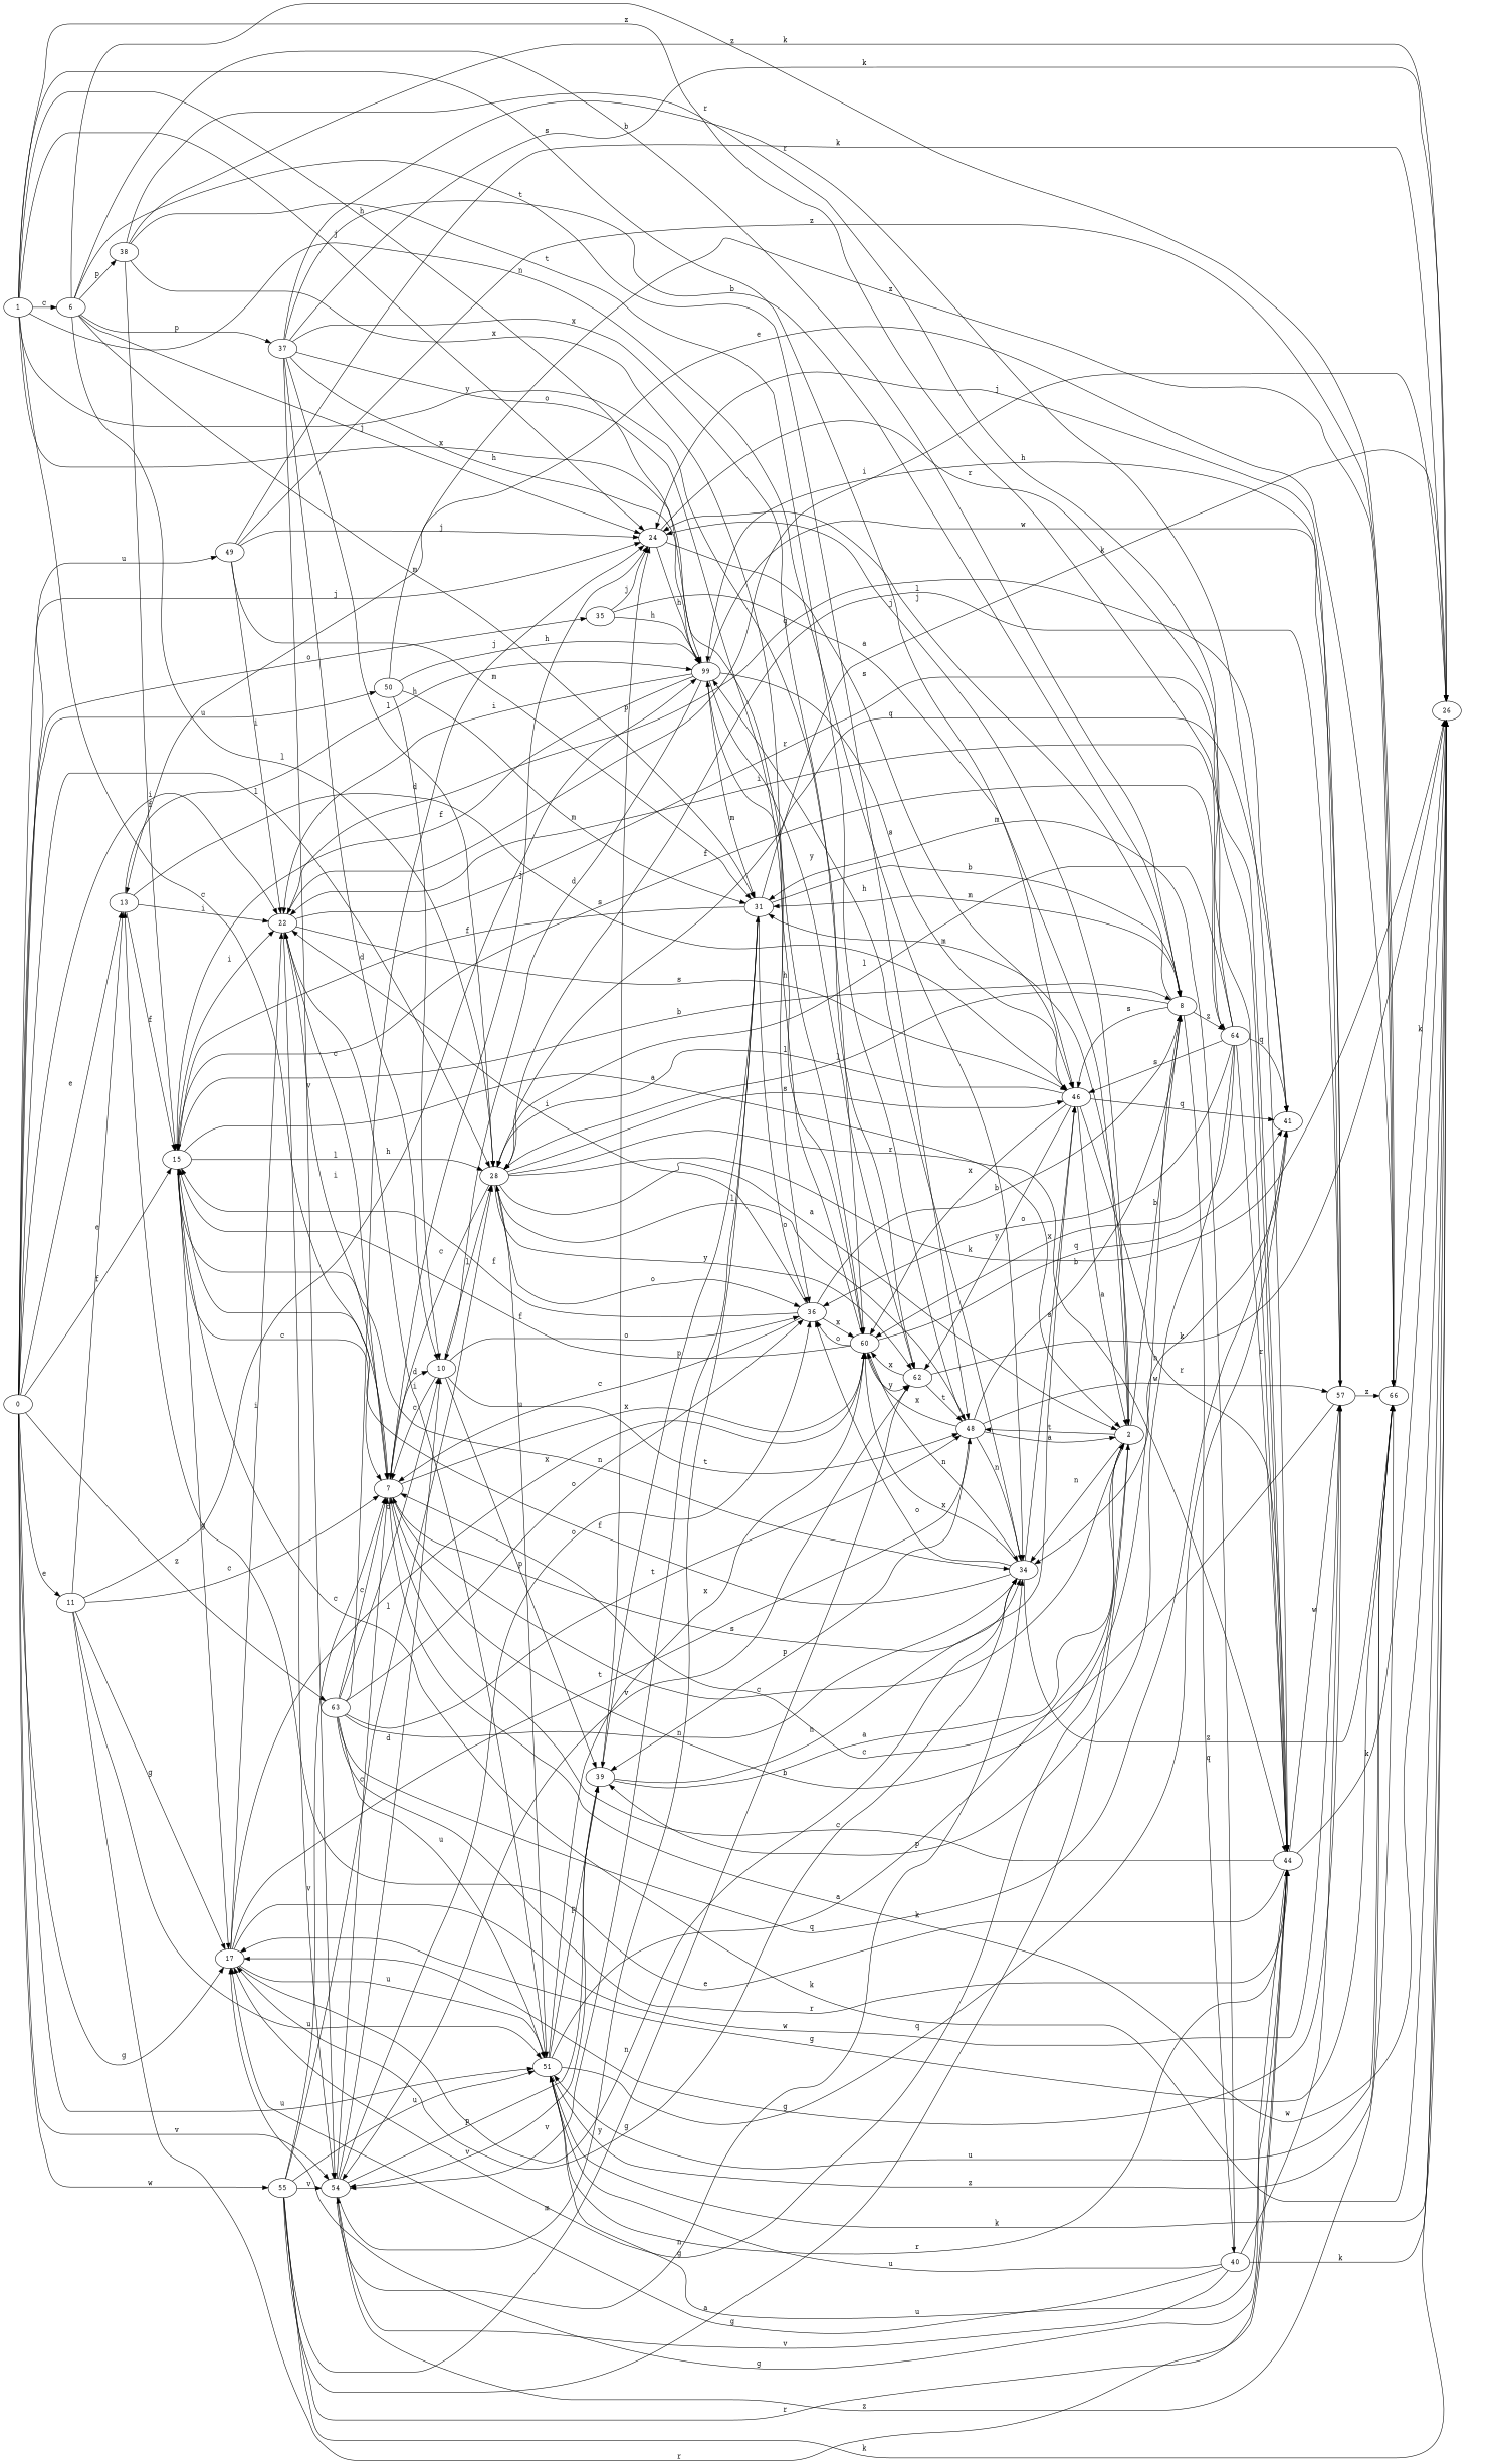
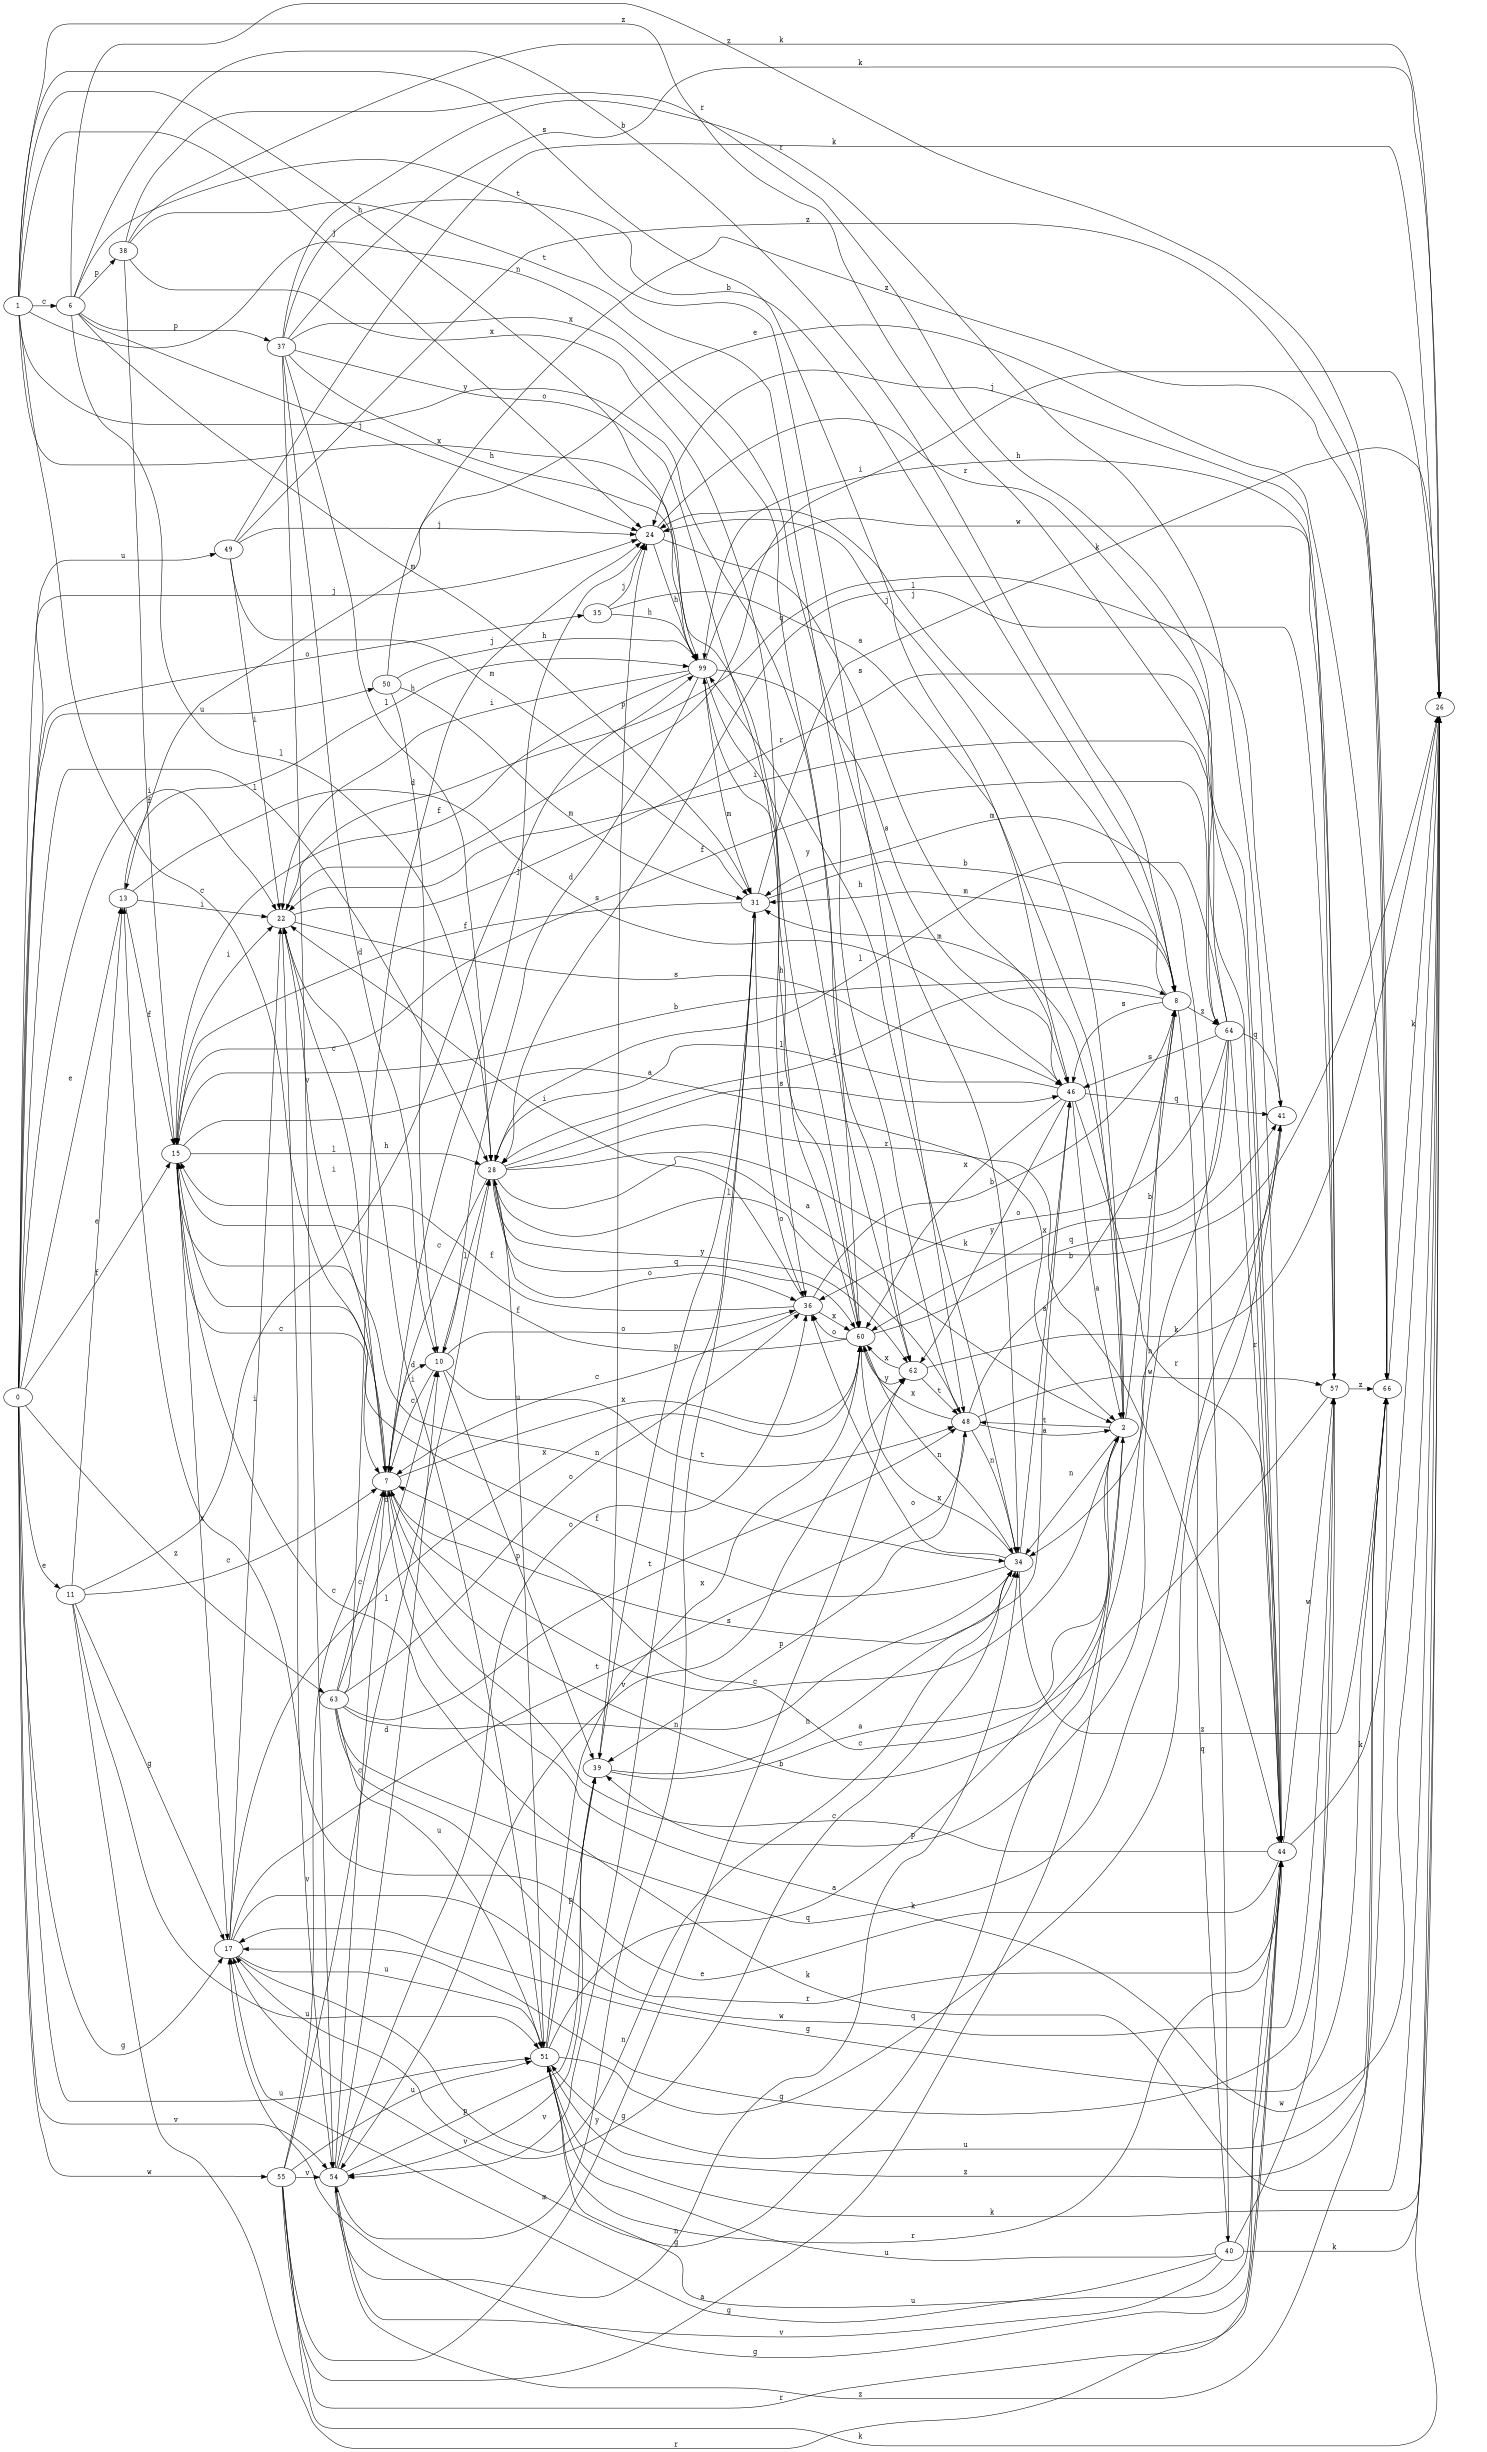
  strict digraph {
    fontname="Courier Prime"
    rankdir=LR
    node [fontname="Courier Prime"]
    edge [fontname="Courier Prime"]
    0
    11
    13
    15
    17
    22
    24
    28
    35
    49
    50
    51
    54
    55
    63
    7
    n17 [label=99]
    44
    46
    34
    2
    n22 [label=8]
    26
    60
    48
    57
    41
    62
    36
    31
    66
    10
    39
    1
    6
    64
    37
    38
    40
    0 -> 11 [label=e]
    0 -> 13 [label=e]
    0 -> 15 [label=f]
    0 -> 17 [label=g]
    0 -> 22 [label=i]
    0 -> 24 [label=j]
    0 -> 28 [label=l]
    0 -> 35 [label=o]
    0 -> 49 [label=u]
    0 -> 50 [label=u]
    0 -> 51 [label=u]
    0 -> 54 [label=v]
    0 -> 55 [label=w]
    0 -> 63 [label=z]
    11 -> 13 [label=e]
    11 -> 17 [label=g]
    11 -> 51 [label=u]
    11 -> 7 [label=c]
    11 -> n17 [label=h]
    11 -> 44 [label=r]
    13 -> 15 [label=f]
    13 -> 22 [label=i]
    13 -> n17 [label=h]
    13 -> 46 [label=s]
-   15 -> 17 [label=g]
+   15 -> 17 [label=x]
    15 -> 22 [label=i]
    15 -> 28 [label=l]
    15 -> 7 [label=c]
    15 -> 34 [label=n]
    15 -> 2 [label=a]
    15 -> n22 [label=b]
    15 -> 26 [label=k]
    17 -> 22 [label=i]
    17 -> 51 [label=u]
    17 -> 34 [label=n]
    17 -> 60 [label=x]
    17 -> 48 [label=t]
    17 -> 57 [label=w]
    22 -> 54 [label=v]
    22 -> 7 [label=c]
    22 -> 44 [label=r]
    22 -> 46 [label=s]
    22 -> 41 [label=q]
    24 -> n17 [label=h]
    24 -> 44 [label=r]
    24 -> 46 [label=s]
    28 -> 51 [label=u]
    28 -> 7 [label=c]
    28 -> 44 [label=r]
    28 -> 46 [label=s]
    28 -> 2 [label=a]
    28 -> 26 [label=k]
-   28 -> 41 [label=q]
+   28 -> 60 [label=q]
    28 -> 62 [label=y]
    28 -> 36 [label=o]
    35 -> 24 [label=j]
    35 -> n17 [label=h]
    35 -> 2 [label=a]
    49 -> 22 [label=i]
    49 -> 24 [label=j]
    49 -> 26 [label=k]
    49 -> 31 [label=m]
    49 -> 66 [label=z]
    50 -> n17 [label=h]
    50 -> 31 [label=m]
    50 -> 66 [label=z]
    50 -> 10 [label=d]
    51 -> 22 [label=i]
    51 -> 44 [label=r]
    51 -> 2 [label=a]
    51 -> 26 [label=k]
    51 -> 60 [label=x]
    51 -> 41 [label=q]
    51 -> 66 [label=z]
    51 -> 39 [label=p]
    54 -> 7 [label=c]
    54 -> 34 [label=n]
    54 -> 36 [label=o]
    54 -> 31 [label=m]
    54 -> 66 [label=z]
    54 -> 10 [label=d]
    54 -> 39 [label=p]
    55 -> 28 [label=l]
    55 -> 51 [label=u]
    55 -> 54 [label=v]
    55 -> 7 [label=c]
    55 -> 44 [label=r]
    55 -> 2 [label=a]
    55 -> 26 [label=k]
    55 -> 62 [label=y]
    63 -> 24 [label=j]
    63 -> 51 [label=u]
    63 -> 7 [label=c]
    63 -> 44 [label=r]
    63 -> 34 [label=n]
    63 -> 48 [label=t]
    63 -> 41 [label=q]
    63 -> 36 [label=o]
    63 -> 10 [label=d]
    7 -> 22 [label=i]
    7 -> 24 [label=j]
    7 -> 46 [label=s]
    7 -> n22 [label=b]
    7 -> 26 [label=k]
    7 -> 60 [label=x]
    7 -> 10 [label=d]
    n17 -> 15 [label=f]
    n17 -> 22 [label=i]
    n17 -> 46 [label=s]
    n17 -> 57 [label=w]
    n17 -> 62 [label=y]
    n17 -> 31 [label=m]
    n17 -> 10 [label=d]
    44 -> 13 [label=e]
    44 -> 17 [label=g]
    44 -> 51 [label=u]
    44 -> 7 [label=c]
    44 -> 26 [label=k]
    44 -> 57 [label=w]
    46 -> 28 [label=l]
    46 -> 44 [label=r]
    46 -> 2 [label=a]
    46 -> 60 [label=x]
    46 -> 41 [label=q]
    46 -> 62 [label=y]
    34 -> 15 [label=f]
    34 -> 17 [label=g]
    34 -> n17 [label=h]
    34 -> 46 [label=s]
    34 -> 60 [label=x]
    34 -> 36 [label=o]
    34 -> 66 [label=z]
    2 -> 17 [label=g]
    2 -> 24 [label=j]
    2 -> 7 [label=c]
    2 -> 34 [label=n]
    2 -> n22 [label=b]
    2 -> 48 [label=t]
    2 -> 31 [label=m]
    n22 -> 24 [label=j]
    n22 -> 28 [label=l]
    n22 -> 46 [label=s]
    n22 -> 31 [label=m]
    n22 -> 64 [label=z]
    n22 -> 40 [label=q]
    26 -> 22 [label=i]
    60 -> 15 [label=f]
    60 -> n17 [label=h]
    60 -> 34 [label=n]
    60 -> 41 [label=q]
    60 -> 62 [label=y]
    60 -> 36 [label=o]
    48 -> 28 [label=l]
    48 -> 34 [label=n]
    48 -> 2 [label=a]
    48 -> n22 [label=b]
    48 -> 60 [label=x]
    48 -> 57 [label=w]
    48 -> 39 [label=p]
    57 -> 17 [label=g]
    57 -> 24 [label=j]
    57 -> 28 [label=l]
    57 -> 7 [label=c]
    57 -> n17 [label=h]
    57 -> 66 [label=z]
    41 -> 34 [label=n]
    62 -> 54 [label=v]
    62 -> 26 [label=k]
    62 -> 60 [label=x]
    62 -> 48 [label=t]
    36 -> 15 [label=f]
    36 -> 22 [label=i]
    36 -> 7 [label=c]
    36 -> n22 [label=b]
    36 -> 60 [label=x]
    31 -> 15 [label=f]
    31 -> 54 [label=v]
    31 -> n22 [label=b]
    31 -> 26 [label=k]
    31 -> 36 [label=o]
    31 -> 39 [label=p]
    66 -> 13 [label=e]
    66 -> 17 [label=g]
    66 -> 51 [label=u]
    66 -> 26 [label=k]
    10 -> 28 [label=l]
    10 -> 7 [label=c]
    10 -> 48 [label=t]
    10 -> 36 [label=o]
    10 -> 39 [label=p]
    39 -> 24 [label=p]
    39 -> 54 [label=v]
    39 -> 34 [label=n]
    39 -> 2 [label=a]
    1 -> 24 [label=j]
    1 -> 7 [label=c]
    1 -> n17 [label=h]
    1 -> 46 [label=s]
    1 -> 34 [label=n]
    1 -> 60 [label=x]
    1 -> 62 [label=y]
    1 -> 6 [label=c]
    1 -> 64 [label=z]
    6 -> 24 [label=j]
    6 -> 28 [label=l]
    6 -> n22 [label=b]
    6 -> 48 [label=t]
    6 -> 31 [label=m]
    6 -> 66 [label=z]
    6 -> 37 [label=p]
    6 -> 38 [label=p]
    64 -> 15 [label=f]
    64 -> 22 [label=i]
    64 -> 28 [label=l]
    64 -> 44 [label=r]
    64 -> 46 [label=s]
    64 -> 60 [label=x]
    64 -> 41 [label=q]
    64 -> 36 [label=o]
    64 -> 39 [label=p]
    37 -> 28 [label=l]
    37 -> 54 [label=v]
    37 -> n17 [label=h]
    37 -> 44 [label=r]
    37 -> n22 [label=b]
    37 -> 26 [label=k]
    37 -> 60 [label=x]
    37 -> 36 [label=o]
    37 -> 10 [label=d]
    38 -> 15 [label=f]
    38 -> 44 [label=r]
    38 -> 26 [label=k]
    38 -> 60 [label=x]
    38 -> 48 [label=t]
    40 -> 17 [label=g]
    40 -> 51 [label=u]
    40 -> 54 [label=v]
    40 -> 26 [label=k]
    40 -> 57 [label=w]
    40 -> 31 [label=m]
  }
